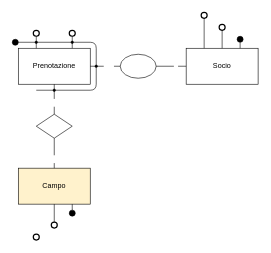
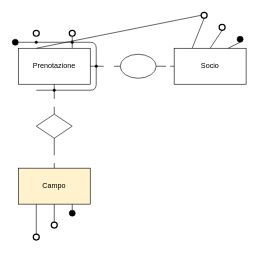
  <mxCell id="0" />
  <mxCell id="1" parent="0" />
  <mxCell id="2" value="Prenotazione" style="whiteSpace=wrap;html=1;" parent="1" vertex="1"><mxGeometry x="30" y="80" width="120" height="60" as="geometry" /></mxCell>
- <mxCell id="3" value="Socio" style="whiteSpace=wrap;html=1;" parent="1" vertex="1"><mxGeometry x="310" y="80" width="120" height="60" as="geometry" /></mxCell>
+ <mxCell id="3" value="Socio" style="whiteSpace=wrap;html=1;" parent="1" vertex="1"><mxGeometry x="290" y="80" width="120" height="60" as="geometry" /></mxCell>
  <mxCell id="4" value="Campo" style="whiteSpace=wrap;html=1;fillColor=#fff2cc;" parent="1" vertex="1"><mxGeometry x="30" y="280" width="120" height="60" as="geometry" /></mxCell>
  <mxCell id="5" value="&lt;div style=&quot;font-size: 12px;&quot;&gt;&lt;span style=&quot;font-size: 12px;&quot;&gt;&lt;span style=&quot;font-size: 12px;&quot;&gt;&lt;font color=&quot;#ffffff&quot;&gt;data&lt;/font&gt;&lt;/span&gt;&lt;/span&gt;&lt;/div&gt;" style="ellipse;whiteSpace=wrap;html=1;labelPosition=right;verticalLabelPosition=middle;align=left;verticalAlign=middle;labelBackgroundColor=default;fillColor=none;spacingLeft=2;fontSize=12;strokeWidth=2;snapToPoint=1;fontColor=#222222;allowArrows=1;" parent="1" vertex="1"><mxGeometry x="55" y="50" width="10" height="10" as="geometry" /></mxCell>
  <mxCell id="6" value="&lt;div style=&quot;font-size: 12px;&quot;&gt;&lt;span style=&quot;font-size: 12px;&quot;&gt;&lt;span style=&quot;font-size: 12px;&quot;&gt;&lt;font color=&quot;#ffffff&quot;&gt;ora&lt;/font&gt;&lt;/span&gt;&lt;/span&gt;&lt;/div&gt;" style="ellipse;whiteSpace=wrap;html=1;labelPosition=right;verticalLabelPosition=middle;align=left;verticalAlign=middle;labelBackgroundColor=default;fillColor=none;spacingLeft=2;fontSize=12;strokeWidth=2;snapToPoint=1;fontColor=#222222;allowArrows=1;" parent="1" vertex="1"><mxGeometry x="115" y="50" width="10" height="10" as="geometry" /></mxCell>
- <mxCell id="7" value="" style="endArrow=none;html=1;fontColor=#FFFFFF;entryX=0.5;entryY=1;entryDx=0;entryDy=0;exitX=0.25;exitY=0;exitDx=0;exitDy=0;" parent="1" source="2" target="5" edge="1"><mxGeometry width="50" height="50" relative="1" as="geometry"><mxPoint x="-10" y="100" as="sourcePoint" /><mxPoint x="40" y="50" as="targetPoint" /></mxGeometry></mxCell>
+ <mxCell id="7" value="" style="endArrow=none;html=1;fontColor=#FFFFFF;exitX=0.25;exitY=0;exitDx=0;exitDy=0;" parent="1" source="2" target="12" edge="1"><mxGeometry width="50" height="50" relative="1" as="geometry"><mxPoint x="-10" y="100" as="sourcePoint" /><mxPoint x="40" y="50" as="targetPoint" /></mxGeometry></mxCell>
  <mxCell id="8" value="" style="endArrow=none;html=1;fontColor=#FFFFFF;entryX=0.5;entryY=1;entryDx=0;entryDy=0;exitX=0.75;exitY=0;exitDx=0;exitDy=0;" parent="1" source="2" target="6" edge="1"><mxGeometry width="50" height="50" relative="1" as="geometry"><mxPoint x="0" y="130" as="sourcePoint" /><mxPoint x="50" y="80" as="targetPoint" /></mxGeometry></mxCell>
  <mxCell id="9" value="&lt;div style=&quot;font-size: 12px;&quot;&gt;&lt;span style=&quot;font-size: 12px;&quot;&gt;&lt;span style=&quot;font-size: 12px;&quot;&gt;&lt;font color=&quot;#ffffff&quot;&gt;id&lt;/font&gt;&lt;/span&gt;&lt;/span&gt;&lt;/div&gt;" style="ellipse;whiteSpace=wrap;html=1;labelPosition=right;verticalLabelPosition=middle;align=left;verticalAlign=middle;labelBackgroundColor=default;fillColor=#000000;spacingLeft=2;fontSize=12;aspect=fixed;snapToPoint=1;fontColor=#222222;allowArrows=1;" parent="1" vertex="1"><mxGeometry x="395" y="60" width="10" height="10" as="geometry" /></mxCell>
  <mxCell id="10" value="" style="endArrow=none;html=1;fontColor=#FFFFFF;entryX=0.75;entryY=0;entryDx=0;entryDy=0;exitX=0.5;exitY=1;exitDx=0;exitDy=0;" parent="1" source="9" target="3" edge="1"><mxGeometry width="50" height="50" relative="1" as="geometry"><mxPoint x="160" y="240" as="sourcePoint" /><mxPoint x="210" y="190" as="targetPoint" /></mxGeometry></mxCell>
  <mxCell id="11" value="&lt;div style=&quot;font-size: 12px;&quot;&gt;&lt;span style=&quot;font-size: 12px;&quot;&gt;&lt;span style=&quot;font-size: 12px;&quot;&gt;&lt;font color=&quot;#ffffff&quot;&gt;nome&lt;/font&gt;&lt;/span&gt;&lt;/span&gt;&lt;/div&gt;" style="ellipse;whiteSpace=wrap;html=1;labelPosition=right;verticalLabelPosition=middle;align=left;verticalAlign=middle;labelBackgroundColor=default;fillColor=none;spacingLeft=2;fontSize=12;strokeWidth=2;snapToPoint=1;fontColor=#222222;allowArrows=1;" parent="1" vertex="1"><mxGeometry x="365" y="40" width="10" height="10" as="geometry" /></mxCell>
  <mxCell id="12" value="&lt;div style=&quot;font-size: 12px;&quot;&gt;&lt;span style=&quot;font-size: 12px;&quot;&gt;&lt;span style=&quot;font-size: 12px;&quot;&gt;&lt;font color=&quot;#ffffff&quot;&gt;cognome&lt;/font&gt;&lt;/span&gt;&lt;/span&gt;&lt;/div&gt;" style="ellipse;whiteSpace=wrap;html=1;labelPosition=right;verticalLabelPosition=middle;align=left;verticalAlign=middle;labelBackgroundColor=default;fillColor=none;spacingLeft=2;fontSize=12;strokeWidth=2;snapToPoint=1;fontColor=#222222;allowArrows=1;" parent="1" vertex="1"><mxGeometry x="335" y="20" width="10" height="10" as="geometry" /></mxCell>
  <mxCell id="13" value="" style="endArrow=none;html=1;fontColor=#FFFFFF;entryX=0.5;entryY=0;entryDx=0;entryDy=0;exitX=0.5;exitY=1;exitDx=0;exitDy=0;" parent="1" source="11" target="3" edge="1"><mxGeometry width="50" height="50" relative="1" as="geometry"><mxPoint x="440" y="170" as="sourcePoint" /><mxPoint x="490" y="120" as="targetPoint" /></mxGeometry></mxCell>
  <mxCell id="14" value="" style="endArrow=none;html=1;fontColor=#FFFFFF;entryX=0.5;entryY=1;entryDx=0;entryDy=0;exitX=0.25;exitY=0;exitDx=0;exitDy=0;" parent="1" source="3" target="12" edge="1"><mxGeometry width="50" height="50" relative="1" as="geometry"><mxPoint x="390" y="190" as="sourcePoint" /><mxPoint x="440" y="140" as="targetPoint" /></mxGeometry></mxCell>
  <mxCell id="15" value="&lt;div style=&quot;font-size: 12px;&quot;&gt;&lt;span style=&quot;font-size: 12px;&quot;&gt;&lt;span style=&quot;font-size: 12px;&quot;&gt;&lt;font color=&quot;#ffffff&quot;&gt;id&lt;/font&gt;&lt;/span&gt;&lt;/span&gt;&lt;/div&gt;" style="ellipse;whiteSpace=wrap;html=1;labelPosition=right;verticalLabelPosition=middle;align=left;verticalAlign=middle;labelBackgroundColor=default;fillColor=#000000;spacingLeft=2;fontSize=12;aspect=fixed;snapToPoint=1;fontColor=#222222;allowArrows=1;" parent="1" vertex="1"><mxGeometry x="115" y="350" width="10" height="10" as="geometry" /></mxCell>
  <mxCell id="16" value="&lt;div style=&quot;font-size: 12px;&quot;&gt;&lt;span style=&quot;font-size: 12px;&quot;&gt;&lt;span style=&quot;font-size: 12px;&quot;&gt;&lt;font color=&quot;#ffffff&quot;&gt;coperto&lt;/font&gt;&lt;/span&gt;&lt;/span&gt;&lt;/div&gt;" style="ellipse;whiteSpace=wrap;html=1;labelPosition=right;verticalLabelPosition=middle;align=left;verticalAlign=middle;labelBackgroundColor=default;fillColor=none;spacingLeft=2;fontSize=12;strokeWidth=2;snapToPoint=1;fontColor=#222222;allowArrows=1;" parent="1" vertex="1"><mxGeometry x="85" y="370" width="10" height="10" as="geometry" /></mxCell>
  <mxCell id="17" value="&lt;div style=&quot;font-size: 12px;&quot;&gt;&lt;span style=&quot;font-size: 12px;&quot;&gt;&lt;span style=&quot;font-size: 12px;&quot;&gt;&lt;font color=&quot;#ffffff&quot;&gt;superficie&lt;/font&gt;&lt;/span&gt;&lt;/span&gt;&lt;/div&gt;" style="ellipse;whiteSpace=wrap;html=1;labelPosition=right;verticalLabelPosition=middle;align=left;verticalAlign=middle;labelBackgroundColor=default;fillColor=none;spacingLeft=2;fontSize=12;strokeWidth=2;snapToPoint=1;fontColor=#222222;allowArrows=1;" parent="1" vertex="1"><mxGeometry x="55" y="390" width="10" height="10" as="geometry" /></mxCell>
  <mxCell id="18" value="" style="endArrow=none;html=1;fontColor=#FFFFFF;entryX=0.5;entryY=0;entryDx=0;entryDy=0;exitX=0.75;exitY=1;exitDx=0;exitDy=0;" parent="1" source="4" target="15" edge="1"><mxGeometry width="50" height="50" relative="1" as="geometry"><mxPoint x="110" y="420" as="sourcePoint" /><mxPoint x="160" y="370" as="targetPoint" /></mxGeometry></mxCell>
  <mxCell id="19" value="" style="endArrow=none;html=1;fontColor=#FFFFFF;entryX=0.5;entryY=0;entryDx=0;entryDy=0;exitX=0.5;exitY=1;exitDx=0;exitDy=0;" parent="1" source="4" target="16" edge="1"><mxGeometry width="50" height="50" relative="1" as="geometry"><mxPoint x="0" y="420" as="sourcePoint" /><mxPoint x="50" y="370" as="targetPoint" /></mxGeometry></mxCell>
+ <mxCell id="20" value="" style="endArrow=none;html=1;fontColor=#FFFFFF;entryX=0.5;entryY=0;entryDx=0;entryDy=0;exitX=0.25;exitY=1;exitDx=0;exitDy=0;" parent="1" source="4" target="17" edge="1"><mxGeometry width="50" height="50" relative="1" as="geometry"><mxPoint x="10" y="410" as="sourcePoint" /><mxPoint x="60" y="360" as="targetPoint" /></mxGeometry></mxCell>
  <mxCell id="21" value="&lt;font color=&quot;#ffffff&quot;&gt;esegue&lt;/font&gt;" style="ellipse;whiteSpace=wrap;html=1;fontSize=12;fontColor=#222222;fillColor=none;snapToPoint=1;" parent="1" vertex="1"><mxGeometry x="200" y="90" width="60" height="40" as="geometry" /></mxCell>
  <mxCell id="22" value="&lt;font color=&quot;#ffffff&quot;&gt;?&lt;/font&gt;" style="rhombus;whiteSpace=wrap;html=1;fontSize=12;fontColor=#222222;fillColor=none;snapToPoint=1;" parent="1" vertex="1"><mxGeometry x="60" y="190" width="60" height="40" as="geometry" /></mxCell>
  <mxCell id="23" value="" style="endArrow=none;html=1;fontColor=#FFFFFF;entryX=1;entryY=0.5;entryDx=0;entryDy=0;exitX=0;exitY=0.5;exitDx=0;exitDy=0;" parent="1" source="21" target="2" edge="1"><mxGeometry width="50" height="50" relative="1" as="geometry"><mxPoint x="180" y="250" as="sourcePoint" /><mxPoint x="230" y="200" as="targetPoint" /></mxGeometry></mxCell>
  <mxCell id="24" value="1:N" style="edgeLabel;html=1;align=center;verticalAlign=middle;resizable=0;points=[];fontColor=#FFFFFF;" parent="23" vertex="1" connectable="0"><mxGeometry x="0.55" y="1" relative="1" as="geometry"><mxPoint x="19" y="-1" as="offset" /></mxGeometry></mxCell>
  <mxCell id="25" value="" style="endArrow=none;html=1;fontColor=#FFFFFF;entryX=0;entryY=0.5;entryDx=0;entryDy=0;exitX=1;exitY=0.5;exitDx=0;exitDy=0;" parent="1" source="21" target="3" edge="1"><mxGeometry width="50" height="50" relative="1" as="geometry"><mxPoint x="210" y="240" as="sourcePoint" /><mxPoint x="260" y="190" as="targetPoint" /></mxGeometry></mxCell>
  <mxCell id="26" value="1" style="edgeLabel;html=1;align=center;verticalAlign=middle;resizable=0;points=[];fontColor=#FFFFFF;" parent="25" vertex="1" connectable="0"><mxGeometry x="0.29" relative="1" as="geometry"><mxPoint as="offset" /></mxGeometry></mxCell>
  <mxCell id="27" value="" style="endArrow=none;html=1;fontColor=#FFFFFF;entryX=0.5;entryY=1;entryDx=0;entryDy=0;exitX=0.5;exitY=0;exitDx=0;exitDy=0;" parent="1" source="4" target="22" edge="1"><mxGeometry width="50" height="50" relative="1" as="geometry"><mxPoint x="-60" y="250" as="sourcePoint" /><mxPoint x="-10" y="200" as="targetPoint" /></mxGeometry></mxCell>
  <mxCell id="28" value="1" style="edgeLabel;html=1;align=center;verticalAlign=middle;resizable=0;points=[];fontColor=#FFFFFF;" parent="27" vertex="1" connectable="0"><mxGeometry x="-0.361" relative="1" as="geometry"><mxPoint as="offset" /></mxGeometry></mxCell>
  <mxCell id="29" value="" style="endArrow=none;html=1;fontColor=#FFFFFF;entryX=0.5;entryY=1;entryDx=0;entryDy=0;exitX=0.5;exitY=0;exitDx=0;exitDy=0;" parent="1" source="22" target="2" edge="1"><mxGeometry width="50" height="50" relative="1" as="geometry"><mxPoint x="-60" y="280" as="sourcePoint" /><mxPoint x="-10" y="230" as="targetPoint" /></mxGeometry></mxCell>
  <mxCell id="30" value="1:N" style="edgeLabel;html=1;align=center;verticalAlign=middle;resizable=0;points=[];fontColor=#FFFFFF;" parent="29" vertex="1" connectable="0"><mxGeometry x="0.48" y="-2" relative="1" as="geometry"><mxPoint x="-2" y="17" as="offset" /></mxGeometry></mxCell>
  <mxCell id="31" value="&lt;div style=&quot;font-size: 12px&quot;&gt;&lt;br&gt;&lt;/div&gt;" style="ellipse;whiteSpace=wrap;html=1;labelPosition=right;verticalLabelPosition=middle;align=left;verticalAlign=middle;spacingLeft=2;fontSize=12;aspect=fixed;snapToPoint=1;fillColor=#000000;fontColor=#FFFFFF;" parent="1" vertex="1"><mxGeometry x="88" y="148" width="4" height="4" as="geometry" /></mxCell>
  <mxCell id="32" value="&lt;div style=&quot;font-size: 12px&quot;&gt;&lt;br&gt;&lt;/div&gt;" style="ellipse;whiteSpace=wrap;html=1;labelPosition=right;verticalLabelPosition=middle;align=left;verticalAlign=middle;spacingLeft=2;fontSize=12;aspect=fixed;snapToPoint=1;fillColor=#000000;fontColor=#FFFFFF;" parent="1" vertex="1"><mxGeometry x="158" y="108" width="4" height="4" as="geometry" /></mxCell>
  <mxCell id="33" value="&lt;div style=&quot;font-size: 12px&quot;&gt;&lt;br&gt;&lt;/div&gt;" style="ellipse;whiteSpace=wrap;html=1;labelPosition=right;verticalLabelPosition=middle;align=left;verticalAlign=middle;spacingLeft=2;fontSize=12;aspect=fixed;snapToPoint=1;fillColor=#000000;fontColor=#FFFFFF;" parent="1" vertex="1"><mxGeometry x="118" y="68" width="4" height="4" as="geometry" /></mxCell>
  <mxCell id="34" value="&lt;div style=&quot;font-size: 12px&quot;&gt;&lt;br&gt;&lt;/div&gt;" style="ellipse;whiteSpace=wrap;html=1;labelPosition=right;verticalLabelPosition=middle;align=left;verticalAlign=middle;spacingLeft=2;fontSize=12;aspect=fixed;snapToPoint=1;fillColor=#000000;fontColor=#FFFFFF;" parent="1" vertex="1"><mxGeometry x="58" y="68" width="4" height="4" as="geometry" /></mxCell>
  <mxCell id="35" value="&lt;div style=&quot;font-size: 12px&quot;&gt;&lt;br&gt;&lt;/div&gt;" style="ellipse;whiteSpace=wrap;html=1;labelPosition=right;verticalLabelPosition=middle;align=left;verticalAlign=middle;labelBackgroundColor=default;fillColor=#000000;spacingLeft=2;fontSize=12;aspect=fixed;snapToPoint=1;fontColor=#FF0000;" parent="1" vertex="1"><mxGeometry x="20" y="65" width="10" height="10" as="geometry" /></mxCell>
  <mxCell id="36" value="" style="endArrow=none;html=1;fontColor=#FFFFFF;entryX=0;entryY=0.5;entryDx=0;entryDy=0;exitX=1;exitY=0.5;exitDx=0;exitDy=0;" parent="1" source="35" target="34" edge="1"><mxGeometry width="50" height="50" relative="1" as="geometry"><mxPoint x="-20" y="140" as="sourcePoint" /><mxPoint x="30" y="90" as="targetPoint" /></mxGeometry></mxCell>
  <mxCell id="37" value="" style="endArrow=none;html=1;fontColor=#FFFFFF;exitX=1;exitY=0.5;exitDx=0;exitDy=0;entryX=0;entryY=0.5;entryDx=0;entryDy=0;" parent="1" source="34" target="33" edge="1"><mxGeometry width="50" height="50" relative="1" as="geometry"><mxPoint x="90" y="70" as="sourcePoint" /><mxPoint x="140" y="20" as="targetPoint" /></mxGeometry></mxCell>
  <mxCell id="38" value="" style="endArrow=none;html=1;fontColor=#FFFFFF;exitX=1;exitY=0.5;exitDx=0;exitDy=0;entryX=0.5;entryY=0;entryDx=0;entryDy=0;" parent="1" source="33" target="32" edge="1"><mxGeometry width="50" height="50" relative="1" as="geometry"><mxPoint x="120" y="100" as="sourcePoint" /><mxPoint x="170" y="50" as="targetPoint" /><Array as="points"><mxPoint x="160" y="70" /></Array></mxGeometry></mxCell>
  <mxCell id="39" value="" style="endArrow=none;html=1;fontColor=#FFFFFF;entryX=0.5;entryY=1;entryDx=0;entryDy=0;exitX=1;exitY=0.5;exitDx=0;exitDy=0;" parent="1" source="31" target="32" edge="1"><mxGeometry width="50" height="50" relative="1" as="geometry"><mxPoint x="120" y="190" as="sourcePoint" /><mxPoint x="170" y="140" as="targetPoint" /><Array as="points"><mxPoint x="160" y="150" /></Array></mxGeometry></mxCell>
  <mxCell id="40" value="" style="endArrow=none;html=1;fontColor=#FFFFFF;entryX=0;entryY=0.5;entryDx=0;entryDy=0;" parent="1" target="31" edge="1"><mxGeometry width="50" height="50" relative="1" as="geometry"><mxPoint x="60" y="150" as="sourcePoint" /><mxPoint x="120" y="140" as="targetPoint" /></mxGeometry></mxCell>
